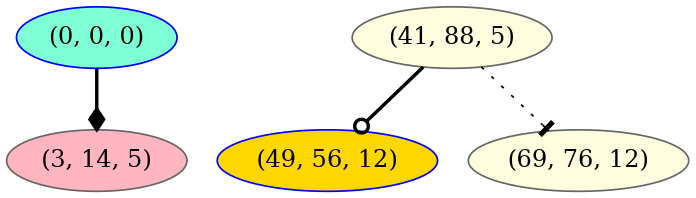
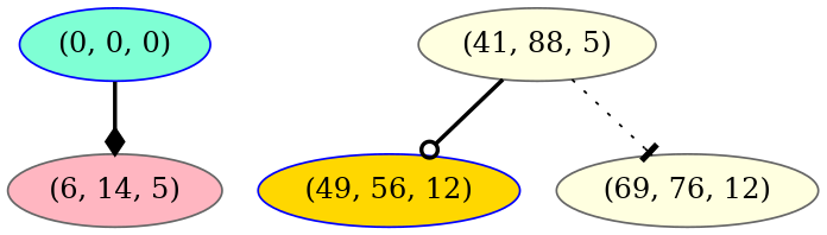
  digraph {
    fontname="DejaVu Serif"
    node [color=gray40 fillcolor=lightyellow fontname="DejaVu Serif" style=filled]
    edge [fontname="DejaVu Serif" style=bold]
    "(0, 0, 0)" [color=blue fillcolor=aquamarine]
-   "(6, 14, 5)" [fillcolor=lightpink label="(3, 14, 5)"]
+   "(6, 14, 5)" [fillcolor=lightpink]
    "(49, 56, 12)" [color=blue fillcolor=gold]
    "(41, 88, 5)"
    "(69, 76, 12)"
    "(0, 0, 0)" -> "(6, 14, 5)" [arrowhead=diamond]
    "(41, 88, 5)" -> "(49, 56, 12)" [arrowhead=odot]
    "(41, 88, 5)" -> "(69, 76, 12)" [arrowhead=tee style=dotted]
  }
